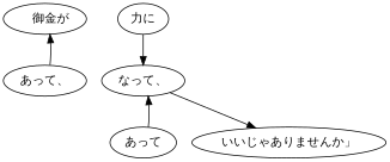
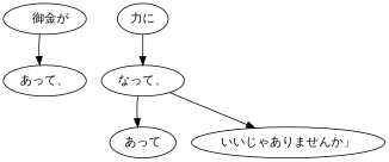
  digraph {
    fontname="Noto Sans"
    node [fontname="Noto Sans"]
    edge [fontname="Noto Sans"]
    n1 [label="　御金が"]
    n2 [label="あって、"]
    n3 [label="いいじゃありませんか」"]
    n4 [label="あって"]
    n5 [label="なって、"]
    n6 [label="力に"]
-   n2 -> n1
-   n4 -> n5
+   n1 -> n2
+   n5 -> n4
    n5 -> n3
    n6 -> n5
  }
